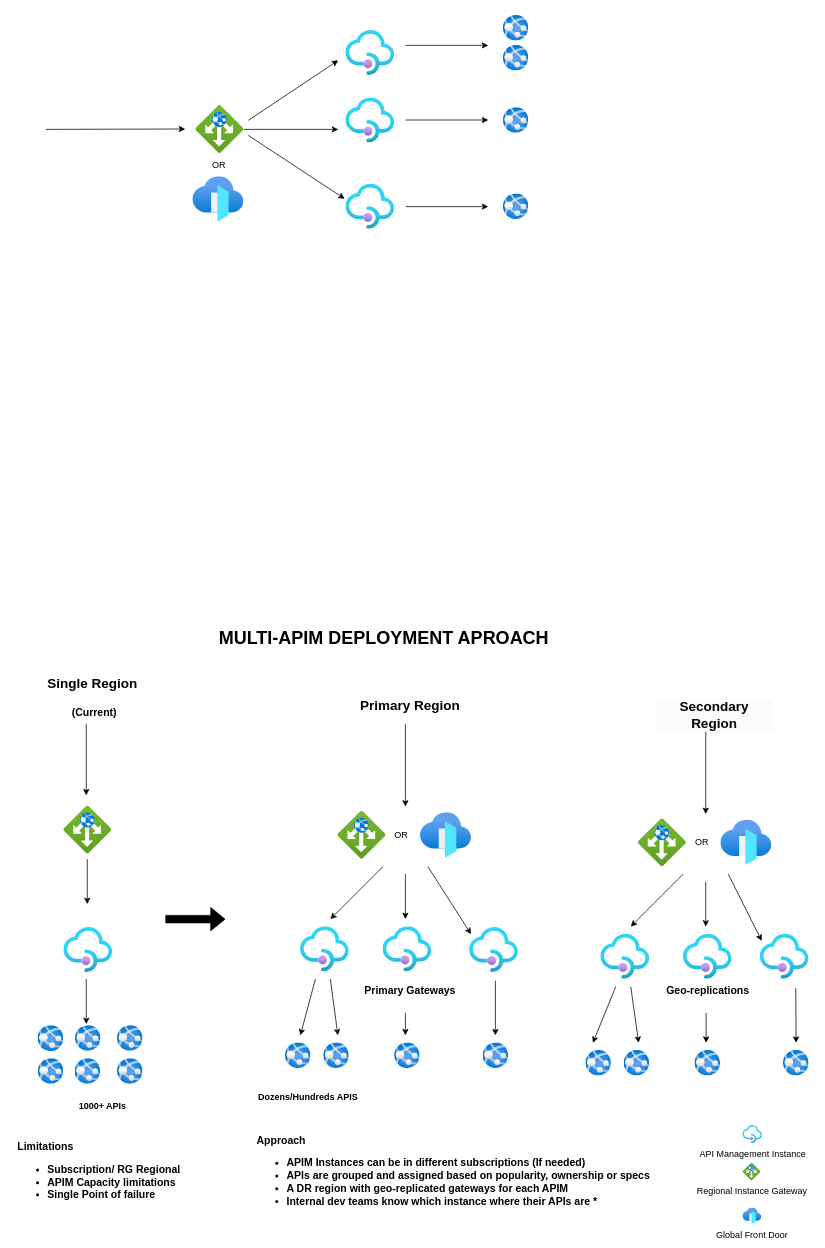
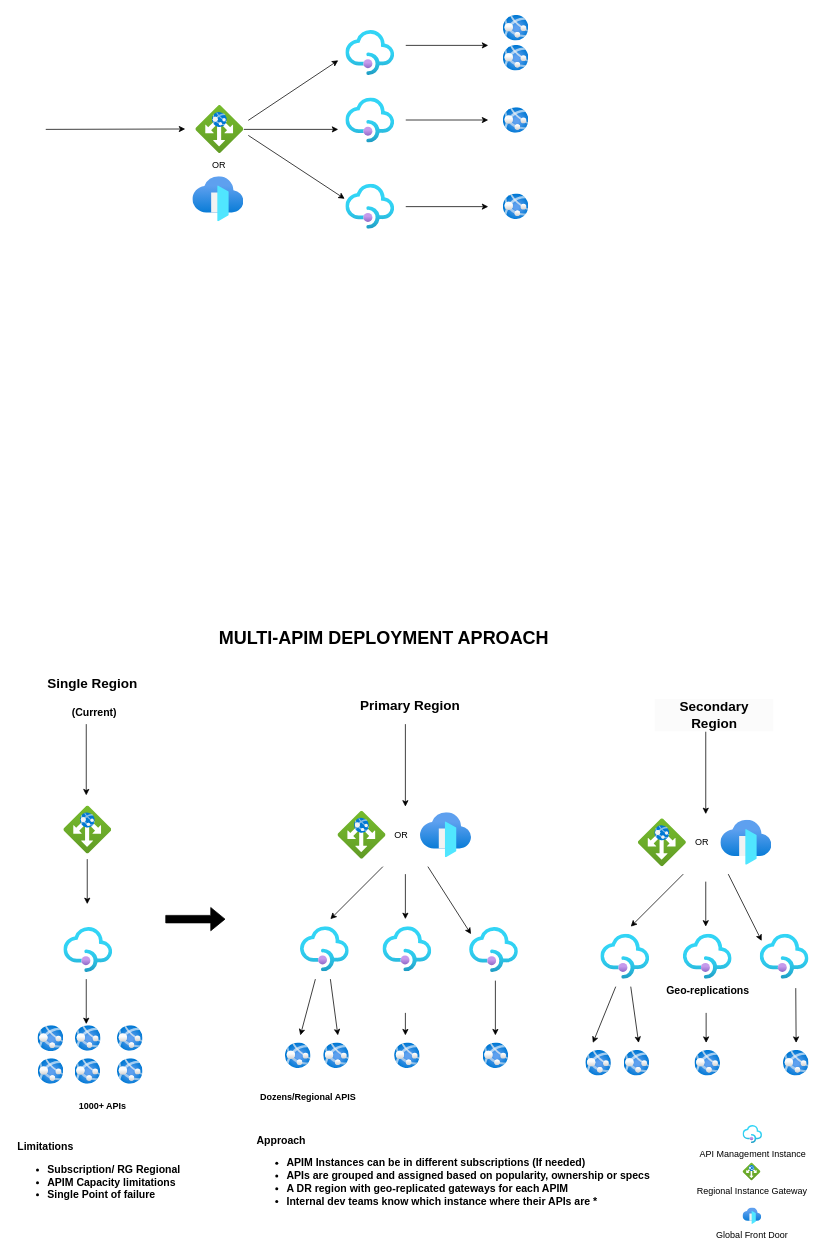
  <mxCell id="0" />
  <mxCell id="1" parent="0" />
  <mxCell id="2" value="" style="aspect=fixed;html=1;points=[];align=center;image;fontSize=12;image=img/lib/azure2/integration/API_Management_Services.svg;" vertex="1" parent="1"><mxGeometry x="460.5" y="40" width="65" height="60" as="geometry" /></mxCell>
  <mxCell id="3" value="" style="aspect=fixed;html=1;points=[];align=center;image;fontSize=12;image=img/lib/azure2/integration/API_Management_Services.svg;" vertex="1" parent="1"><mxGeometry x="460.5" y="130" width="65" height="60" as="geometry" /></mxCell>
  <mxCell id="4" value="" style="aspect=fixed;html=1;points=[];align=center;image;fontSize=12;image=img/lib/azure2/integration/API_Management_Services.svg;" vertex="1" parent="1"><mxGeometry x="460.5" y="245" width="65" height="60" as="geometry" /></mxCell>
  <mxCell id="5" style="edgeStyle=none;html=1;" edge="1" parent="1" source="6"><mxGeometry relative="1" as="geometry"><mxPoint x="450.5" y="172" as="targetPoint" /></mxGeometry></mxCell>
  <mxCell id="6" value="" style="aspect=fixed;html=1;points=[];align=center;image;fontSize=12;image=img/lib/azure2/networking/Application_Gateways.svg;" vertex="1" parent="1"><mxGeometry x="260.5" y="140" width="64" height="64" as="geometry" /></mxCell>
  <mxCell id="7" style="edgeStyle=none;html=1;entryX=-0.022;entryY=0.326;entryDx=0;entryDy=0;entryPerimeter=0;" edge="1" parent="1" target="4"><mxGeometry relative="1" as="geometry"><mxPoint x="426.5" y="200" as="targetPoint" /><mxPoint x="330.5" y="180" as="sourcePoint" /></mxGeometry></mxCell>
  <mxCell id="8" style="edgeStyle=none;html=1;" edge="1" parent="1"><mxGeometry relative="1" as="geometry"><mxPoint x="450.5" y="80" as="targetPoint" /><mxPoint x="330.5" y="160" as="sourcePoint" /></mxGeometry></mxCell>
  <mxCell id="9" style="edgeStyle=none;html=1;" edge="1" parent="1"><mxGeometry relative="1" as="geometry"><mxPoint x="246.5" y="171.5" as="targetPoint" /><mxPoint x="60.5" y="172" as="sourcePoint" /></mxGeometry></mxCell>
  <mxCell id="10" value="" style="aspect=fixed;html=1;points=[];align=center;image;fontSize=12;image=img/lib/azure2/networking/Front_Doors.svg;" vertex="1" parent="1"><mxGeometry x="256.5" y="235" width="68" height="60" as="geometry" /></mxCell>
  <mxCell id="11" value="OR" style="text;html=1;align=center;verticalAlign=middle;resizable=0;points=[];autosize=1;strokeColor=none;fillColor=none;" vertex="1" parent="1"><mxGeometry x="270.5" y="205" width="40" height="30" as="geometry" /></mxCell>
  <mxCell id="12" value="" style="aspect=fixed;html=1;points=[];align=center;image;fontSize=12;image=img/lib/azure2/app_services/App_Services.svg;" vertex="1" parent="1"><mxGeometry x="670.5" y="60" width="34" height="34" as="geometry" /></mxCell>
  <mxCell id="13" value="" style="aspect=fixed;html=1;points=[];align=center;image;fontSize=12;image=img/lib/azure2/app_services/App_Services.svg;" vertex="1" parent="1"><mxGeometry x="670.5" y="20" width="34" height="34" as="geometry" /></mxCell>
  <mxCell id="14" value="" style="aspect=fixed;html=1;points=[];align=center;image;fontSize=12;image=img/lib/azure2/app_services/App_Services.svg;" vertex="1" parent="1"><mxGeometry x="670.5" y="143" width="34" height="34" as="geometry" /></mxCell>
  <mxCell id="15" value="" style="aspect=fixed;html=1;points=[];align=center;image;fontSize=12;image=img/lib/azure2/app_services/App_Services.svg;" vertex="1" parent="1"><mxGeometry x="670.5" y="258" width="34" height="34" as="geometry" /></mxCell>
  <mxCell id="16" style="edgeStyle=none;html=1;" edge="1" parent="1"><mxGeometry relative="1" as="geometry"><mxPoint x="650.5" y="60" as="targetPoint" /><mxPoint x="540.5" y="60" as="sourcePoint" /></mxGeometry></mxCell>
  <mxCell id="17" style="edgeStyle=none;html=1;" edge="1" parent="1"><mxGeometry relative="1" as="geometry"><mxPoint x="650.5" y="159.5" as="targetPoint" /><mxPoint x="540.5" y="159.5" as="sourcePoint" /></mxGeometry></mxCell>
  <mxCell id="18" style="edgeStyle=none;html=1;" edge="1" parent="1"><mxGeometry relative="1" as="geometry"><mxPoint x="650.5" y="275" as="targetPoint" /><mxPoint x="540.5" y="275" as="sourcePoint" /></mxGeometry></mxCell>
  <mxCell id="19" value="" style="aspect=fixed;html=1;points=[];align=center;image;fontSize=12;image=img/lib/azure2/integration/API_Management_Services.svg;" vertex="1" parent="1"><mxGeometry x="400" y="1235" width="65" height="60" as="geometry" /></mxCell>
  <mxCell id="20" value="" style="aspect=fixed;html=1;points=[];align=center;image;fontSize=12;image=img/lib/azure2/integration/API_Management_Services.svg;" vertex="1" parent="1"><mxGeometry x="510" y="1235" width="65" height="60" as="geometry" /></mxCell>
  <mxCell id="21" value="" style="aspect=fixed;html=1;points=[];align=center;image;fontSize=12;image=img/lib/azure2/integration/API_Management_Services.svg;" vertex="1" parent="1"><mxGeometry x="625.5" y="1236" width="65" height="60" as="geometry" /></mxCell>
  <mxCell id="22" value="" style="aspect=fixed;html=1;points=[];align=center;image;fontSize=12;image=img/lib/azure2/networking/Application_Gateways.svg;" vertex="1" parent="1"><mxGeometry x="450" y="1081" width="64" height="64" as="geometry" /></mxCell>
  <mxCell id="23" style="edgeStyle=none;html=1;" edge="1" parent="1"><mxGeometry relative="1" as="geometry"><mxPoint x="440" y="1225" as="targetPoint" /><mxPoint x="510" y="1155" as="sourcePoint" /></mxGeometry></mxCell>
  <mxCell id="24" style="edgeStyle=none;html=1;" edge="1" parent="1"><mxGeometry relative="1" as="geometry"><mxPoint x="540" y="1075" as="targetPoint" /><mxPoint x="540" y="965" as="sourcePoint" /></mxGeometry></mxCell>
  <mxCell id="25" value="" style="aspect=fixed;html=1;points=[];align=center;image;fontSize=12;image=img/lib/azure2/networking/Front_Doors.svg;" vertex="1" parent="1"><mxGeometry x="560" y="1083" width="68" height="60" as="geometry" /></mxCell>
  <mxCell id="26" value="OR" style="text;html=1;align=center;verticalAlign=middle;resizable=0;points=[];autosize=1;strokeColor=none;fillColor=none;" vertex="1" parent="1"><mxGeometry x="514" y="1098" width="40" height="30" as="geometry" /></mxCell>
  <mxCell id="27" value="" style="aspect=fixed;html=1;points=[];align=center;image;fontSize=12;image=img/lib/azure2/app_services/App_Services.svg;" vertex="1" parent="1"><mxGeometry x="431" y="1390" width="34" height="34" as="geometry" /></mxCell>
  <mxCell id="28" value="" style="aspect=fixed;html=1;points=[];align=center;image;fontSize=12;image=img/lib/azure2/app_services/App_Services.svg;" vertex="1" parent="1"><mxGeometry x="380" y="1390" width="34" height="34" as="geometry" /></mxCell>
  <mxCell id="29" value="" style="aspect=fixed;html=1;points=[];align=center;image;fontSize=12;image=img/lib/azure2/app_services/App_Services.svg;" vertex="1" parent="1"><mxGeometry x="525.5" y="1390" width="34" height="34" as="geometry" /></mxCell>
  <mxCell id="30" value="" style="aspect=fixed;html=1;points=[];align=center;image;fontSize=12;image=img/lib/azure2/app_services/App_Services.svg;" vertex="1" parent="1"><mxGeometry x="643.5" y="1390" width="34" height="34" as="geometry" /></mxCell>
  <mxCell id="31" style="edgeStyle=none;html=1;" edge="1" parent="1"><mxGeometry relative="1" as="geometry"><mxPoint x="400" y="1380" as="targetPoint" /><mxPoint x="420" y="1305" as="sourcePoint" /></mxGeometry></mxCell>
  <mxCell id="32" style="edgeStyle=none;html=1;" edge="1" parent="1"><mxGeometry relative="1" as="geometry"><mxPoint x="540" y="1225" as="targetPoint" /><mxPoint x="540" y="1165" as="sourcePoint" /></mxGeometry></mxCell>
  <mxCell id="33" style="edgeStyle=none;html=1;entryX=0.031;entryY=0.15;entryDx=0;entryDy=0;entryPerimeter=0;" edge="1" parent="1" target="21"><mxGeometry relative="1" as="geometry"><mxPoint x="650" y="1225" as="targetPoint" /><mxPoint x="570" y="1155" as="sourcePoint" /></mxGeometry></mxCell>
  <mxCell id="34" style="edgeStyle=none;html=1;" edge="1" parent="1"><mxGeometry relative="1" as="geometry"><mxPoint x="450" y="1380" as="targetPoint" /><mxPoint x="440" y="1305" as="sourcePoint" /></mxGeometry></mxCell>
  <mxCell id="35" style="edgeStyle=none;html=1;" edge="1" parent="1"><mxGeometry relative="1" as="geometry"><mxPoint x="540" y="1380" as="targetPoint" /><mxPoint x="540" y="1350" as="sourcePoint" /></mxGeometry></mxCell>
  <mxCell id="36" style="edgeStyle=none;html=1;" edge="1" parent="1"><mxGeometry relative="1" as="geometry"><mxPoint x="660" y="1380" as="targetPoint" /><mxPoint x="660" y="1307" as="sourcePoint" /></mxGeometry></mxCell>
  <mxCell id="37" value="" style="aspect=fixed;html=1;points=[];align=center;image;fontSize=12;image=img/lib/azure2/integration/API_Management_Services.svg;" vertex="1" parent="1"><mxGeometry x="800.5" y="1245" width="65" height="60" as="geometry" /></mxCell>
  <mxCell id="38" value="" style="aspect=fixed;html=1;points=[];align=center;image;fontSize=12;image=img/lib/azure2/integration/API_Management_Services.svg;" vertex="1" parent="1"><mxGeometry x="910.5" y="1245" width="65" height="60" as="geometry" /></mxCell>
  <mxCell id="39" value="" style="aspect=fixed;html=1;points=[];align=center;image;fontSize=12;image=img/lib/azure2/integration/API_Management_Services.svg;" vertex="1" parent="1"><mxGeometry x="1013" y="1245" width="65" height="60" as="geometry" /></mxCell>
  <mxCell id="40" value="" style="aspect=fixed;html=1;points=[];align=center;image;fontSize=12;image=img/lib/azure2/networking/Application_Gateways.svg;" vertex="1" parent="1"><mxGeometry x="850.5" y="1091" width="64" height="64" as="geometry" /></mxCell>
  <mxCell id="41" style="edgeStyle=none;html=1;" edge="1" parent="1"><mxGeometry relative="1" as="geometry"><mxPoint x="840.5" y="1235" as="targetPoint" /><mxPoint x="910.5" y="1165" as="sourcePoint" /></mxGeometry></mxCell>
  <mxCell id="42" style="edgeStyle=none;html=1;" edge="1" parent="1"><mxGeometry relative="1" as="geometry"><mxPoint x="940.5" y="1085" as="targetPoint" /><mxPoint x="940.5" y="975" as="sourcePoint" /></mxGeometry></mxCell>
  <mxCell id="43" value="" style="aspect=fixed;html=1;points=[];align=center;image;fontSize=12;image=img/lib/azure2/networking/Front_Doors.svg;" vertex="1" parent="1"><mxGeometry x="960.5" y="1093" width="68" height="60" as="geometry" /></mxCell>
  <mxCell id="44" value="OR" style="text;html=1;align=center;verticalAlign=middle;resizable=0;points=[];autosize=1;strokeColor=none;fillColor=none;" vertex="1" parent="1"><mxGeometry x="914.5" y="1108" width="40" height="30" as="geometry" /></mxCell>
  <mxCell id="45" value="" style="aspect=fixed;html=1;points=[];align=center;image;fontSize=12;image=img/lib/azure2/app_services/App_Services.svg;" vertex="1" parent="1"><mxGeometry x="831.5" y="1400" width="34" height="34" as="geometry" /></mxCell>
  <mxCell id="46" value="" style="aspect=fixed;html=1;points=[];align=center;image;fontSize=12;image=img/lib/azure2/app_services/App_Services.svg;" vertex="1" parent="1"><mxGeometry x="780.5" y="1400" width="34" height="34" as="geometry" /></mxCell>
  <mxCell id="47" value="" style="aspect=fixed;html=1;points=[];align=center;image;fontSize=12;image=img/lib/azure2/app_services/App_Services.svg;" vertex="1" parent="1"><mxGeometry x="926" y="1400" width="34" height="34" as="geometry" /></mxCell>
  <mxCell id="48" value="" style="aspect=fixed;html=1;points=[];align=center;image;fontSize=12;image=img/lib/azure2/app_services/App_Services.svg;" vertex="1" parent="1"><mxGeometry x="1044" y="1400" width="34" height="34" as="geometry" /></mxCell>
  <mxCell id="49" style="edgeStyle=none;html=1;" edge="1" parent="1"><mxGeometry relative="1" as="geometry"><mxPoint x="790" y="1390" as="targetPoint" /><mxPoint x="820.5" y="1315" as="sourcePoint" /></mxGeometry></mxCell>
  <mxCell id="50" style="edgeStyle=none;html=1;" edge="1" parent="1"><mxGeometry relative="1" as="geometry"><mxPoint x="940.5" y="1235" as="targetPoint" /><mxPoint x="940.5" y="1175" as="sourcePoint" /></mxGeometry></mxCell>
  <mxCell id="51" style="edgeStyle=none;html=1;entryX=0.031;entryY=0.15;entryDx=0;entryDy=0;entryPerimeter=0;" edge="1" parent="1" target="39"><mxGeometry relative="1" as="geometry"><mxPoint x="1050.5" y="1235" as="targetPoint" /><mxPoint x="970.5" y="1165" as="sourcePoint" /></mxGeometry></mxCell>
  <mxCell id="52" style="edgeStyle=none;html=1;" edge="1" parent="1"><mxGeometry relative="1" as="geometry"><mxPoint x="851" y="1390" as="targetPoint" /><mxPoint x="840.5" y="1315" as="sourcePoint" /></mxGeometry></mxCell>
  <mxCell id="53" style="edgeStyle=none;html=1;" edge="1" parent="1"><mxGeometry relative="1" as="geometry"><mxPoint x="941" y="1390" as="targetPoint" /><mxPoint x="941" y="1350" as="sourcePoint" /></mxGeometry></mxCell>
  <mxCell id="54" style="edgeStyle=none;html=1;" edge="1" parent="1"><mxGeometry relative="1" as="geometry"><mxPoint x="1061" y="1390" as="targetPoint" /><mxPoint x="1060.5" y="1317" as="sourcePoint" /></mxGeometry></mxCell>
  <mxCell id="55" value="&lt;h2&gt;Primary Region&lt;/h2&gt;" style="text;html=1;align=center;verticalAlign=middle;resizable=0;points=[];autosize=1;strokeColor=none;fillColor=none;" vertex="1" parent="1"><mxGeometry x="465.5" y="910" width="160" height="60" as="geometry" /></mxCell>
  <mxCell id="56" value="&lt;h2 style=&quot;border-color: var(--border-color); color: rgb(0, 0, 0); font-family: Helvetica; font-style: normal; font-variant-ligatures: normal; font-variant-caps: normal; letter-spacing: normal; orphans: 2; text-align: center; text-indent: 0px; text-transform: none; widows: 2; word-spacing: 0px; -webkit-text-stroke-width: 0px; background-color: rgb(251, 251, 251); text-decoration-thickness: initial; text-decoration-style: initial; text-decoration-color: initial;&quot;&gt;Secondary Region&lt;/h2&gt;" style="text;whiteSpace=wrap;html=1;" vertex="1" parent="1"><mxGeometry x="870.5" y="910" width="160" height="70" as="geometry" /></mxCell>
  <mxCell id="57" value="" style="aspect=fixed;html=1;points=[];align=center;image;fontSize=12;image=img/lib/azure2/integration/API_Management_Services.svg;" vertex="1" parent="1"><mxGeometry x="84.5" y="1236" width="65" height="60" as="geometry" /></mxCell>
  <mxCell id="58" value="" style="aspect=fixed;html=1;points=[];align=center;image;fontSize=12;image=img/lib/azure2/networking/Application_Gateways.svg;" vertex="1" parent="1"><mxGeometry x="84.5" y="1074" width="64" height="64" as="geometry" /></mxCell>
  <mxCell id="59" style="edgeStyle=none;html=1;" edge="1" parent="1"><mxGeometry relative="1" as="geometry"><mxPoint x="114.5" y="1060" as="targetPoint" /><mxPoint x="114.5" y="965" as="sourcePoint" /></mxGeometry></mxCell>
  <mxCell id="60" value="" style="aspect=fixed;html=1;points=[];align=center;image;fontSize=12;image=img/lib/azure2/app_services/App_Services.svg;" vertex="1" parent="1"><mxGeometry x="100" y="1367" width="34" height="34" as="geometry" /></mxCell>
  <mxCell id="61" style="edgeStyle=none;html=1;" edge="1" parent="1"><mxGeometry relative="1" as="geometry"><mxPoint x="115.83" y="1205" as="targetPoint" /><mxPoint x="115.83" y="1145" as="sourcePoint" /></mxGeometry></mxCell>
  <mxCell id="62" style="edgeStyle=none;html=1;" edge="1" parent="1"><mxGeometry relative="1" as="geometry"><mxPoint x="114.5" y="1365" as="targetPoint" /><mxPoint x="114.5" y="1305" as="sourcePoint" /></mxGeometry></mxCell>
  <mxCell id="63" value="&lt;h2&gt;Single Region&amp;nbsp;&lt;/h2&gt;&lt;h2&gt;&lt;font style=&quot;font-size: 14px;&quot;&gt;(Current)&lt;/font&gt;&lt;/h2&gt;" style="text;html=1;align=center;verticalAlign=middle;resizable=0;points=[];autosize=1;strokeColor=none;fillColor=none;" vertex="1" parent="1"><mxGeometry x="50" y="880" width="150" height="100" as="geometry" /></mxCell>
  <mxCell id="64" value="" style="aspect=fixed;html=1;points=[];align=center;image;fontSize=12;image=img/lib/azure2/app_services/App_Services.svg;" vertex="1" parent="1"><mxGeometry x="50" y="1367" width="34.5" height="34.5" as="geometry" /></mxCell>
  <mxCell id="65" value="" style="aspect=fixed;html=1;points=[];align=center;image;fontSize=12;image=img/lib/azure2/app_services/App_Services.svg;" vertex="1" parent="1"><mxGeometry x="50.5" y="1411" width="34" height="34" as="geometry" /></mxCell>
  <mxCell id="66" value="" style="aspect=fixed;html=1;points=[];align=center;image;fontSize=12;image=img/lib/azure2/app_services/App_Services.svg;" vertex="1" parent="1"><mxGeometry x="99.5" y="1411" width="34" height="34" as="geometry" /></mxCell>
  <mxCell id="67" value="" style="aspect=fixed;html=1;points=[];align=center;image;fontSize=12;image=img/lib/azure2/app_services/App_Services.svg;" vertex="1" parent="1"><mxGeometry x="156" y="1367" width="34" height="34" as="geometry" /></mxCell>
  <mxCell id="68" value="" style="aspect=fixed;html=1;points=[];align=center;image;fontSize=12;image=img/lib/azure2/app_services/App_Services.svg;" vertex="1" parent="1"><mxGeometry x="156" y="1411" width="34" height="34" as="geometry" /></mxCell>
  <mxCell id="69" value="&lt;b&gt;1000+ APIs&lt;/b&gt;" style="text;html=1;align=center;verticalAlign=middle;resizable=0;points=[];autosize=1;strokeColor=none;fillColor=none;" vertex="1" parent="1"><mxGeometry x="91" y="1460" width="90" height="30" as="geometry" /></mxCell>
  <mxCell id="70" style="edgeStyle=none;html=1;shape=flexArrow;fillColor=#000000;" edge="1" parent="1"><mxGeometry relative="1" as="geometry"><mxPoint x="300" y="1225" as="targetPoint" /><mxPoint x="220" y="1225" as="sourcePoint" /></mxGeometry></mxCell>
  <mxCell id="71" value="Regional Instance Gateway&lt;br&gt;" style="aspect=fixed;html=1;points=[];align=center;image;fontSize=12;image=img/lib/azure2/networking/Application_Gateways.svg;" vertex="1" parent="1"><mxGeometry x="990" y="1550" width="24" height="24" as="geometry" /></mxCell>
  <mxCell id="72" value="Global Front Door&lt;br&gt;" style="aspect=fixed;html=1;points=[];align=center;image;fontSize=12;image=img/lib/azure2/networking/Front_Doors.svg;" vertex="1" parent="1"><mxGeometry x="990" y="1610" width="24.94" height="22" as="geometry" /></mxCell>
  <mxCell id="73" value="API Management Instance" style="aspect=fixed;html=1;points=[];align=center;image;fontSize=12;image=img/lib/azure2/integration/API_Management_Services.svg;" vertex="1" parent="1"><mxGeometry x="990" y="1500" width="26" height="24" as="geometry" /></mxCell>
  <mxCell id="74" value="&lt;div&gt;&lt;b&gt;Limitations&lt;/b&gt;&lt;/div&gt;&lt;ul&gt;&lt;li&gt;&lt;b&gt;Subscription/ RG Regional&lt;br&gt;&lt;/b&gt;&lt;/li&gt;&lt;li&gt;&lt;b&gt;APIM Capacity limitations&lt;/b&gt;&lt;/li&gt;&lt;li&gt;&lt;b&gt;Single Point of failure&lt;/b&gt;&lt;/li&gt;&lt;/ul&gt;" style="text;html=1;align=left;verticalAlign=middle;resizable=0;points=[];autosize=1;strokeColor=none;fillColor=none;fontSize=14;" vertex="1" parent="1"><mxGeometry x="20.5" y="1502" width="260" height="130" as="geometry" /></mxCell>
  <mxCell id="75" value="&lt;div&gt;&lt;b&gt;Approach&lt;/b&gt;&lt;/div&gt;&lt;ul&gt;&lt;li&gt;&lt;b&gt;APIM Instances can be in different subscriptions (If needed)&lt;/b&gt;&lt;/li&gt;&lt;li&gt;&lt;b&gt;APIs are grouped and assigned based on popularity, ownership or specs&lt;/b&gt;&lt;/li&gt;&lt;li&gt;&lt;b&gt;A DR region with geo-replicated gateways for each APIM&lt;/b&gt;&lt;/li&gt;&lt;li&gt;&lt;b&gt;Internal dev teams know which instance where their APIs are *&lt;/b&gt;&lt;/li&gt;&lt;/ul&gt;" style="text;html=1;align=left;verticalAlign=middle;resizable=0;points=[];autosize=1;strokeColor=none;fillColor=none;fontSize=14;" vertex="1" parent="1"><mxGeometry x="340" y="1492" width="550" height="150" as="geometry" /></mxCell>
  <mxCell id="76" value="&lt;b&gt;Geo-replications&lt;/b&gt;" style="text;html=1;align=center;verticalAlign=middle;resizable=0;points=[];autosize=1;strokeColor=none;fillColor=none;fontSize=14;" vertex="1" parent="1"><mxGeometry x="878" y="1305" width="130" height="30" as="geometry" /></mxCell>
  <mxCell id="77" value="&lt;b&gt;&lt;font style=&quot;font-size: 24px;&quot;&gt;MULTI-APIM DEPLOYMENT APROACH&lt;/font&gt;&lt;/b&gt;" style="text;html=1;align=center;verticalAlign=middle;resizable=0;points=[];autosize=1;strokeColor=none;fillColor=none;fontSize=14;" vertex="1" parent="1"><mxGeometry x="280.5" y="830" width="460" height="40" as="geometry" /></mxCell>
- <mxCell id="78" value="&lt;font style=&quot;font-size: 12px;&quot;&gt;&lt;b&gt;Dozens/Hundreds APIS&lt;/b&gt;&lt;/font&gt;" style="text;html=1;align=center;verticalAlign=middle;resizable=0;points=[];autosize=1;strokeColor=none;fillColor=none;fontSize=24;" vertex="1" parent="1"><mxGeometry x="330" y="1439" width="160" height="40" as="geometry" /></mxCell>
- <mxCell id="79" value="&lt;b&gt;Primary Gateways&lt;/b&gt;" style="text;html=1;align=center;verticalAlign=middle;resizable=0;points=[];autosize=1;strokeColor=none;fillColor=none;fontSize=14;" vertex="1" parent="1"><mxGeometry x="475.5" y="1305" width="140" height="30" as="geometry" /></mxCell>
+ <mxCell id="78" value="&lt;font style=&quot;font-size: 12px;&quot;&gt;&lt;b&gt;Dozens/Regional APIS&lt;/b&gt;&lt;/font&gt;" style="text;html=1;align=center;verticalAlign=middle;resizable=0;points=[];autosize=1;strokeColor=none;fillColor=none;fontSize=24;" vertex="1" parent="1"><mxGeometry x="330" y="1439" width="160" height="40" as="geometry" /></mxCell>
